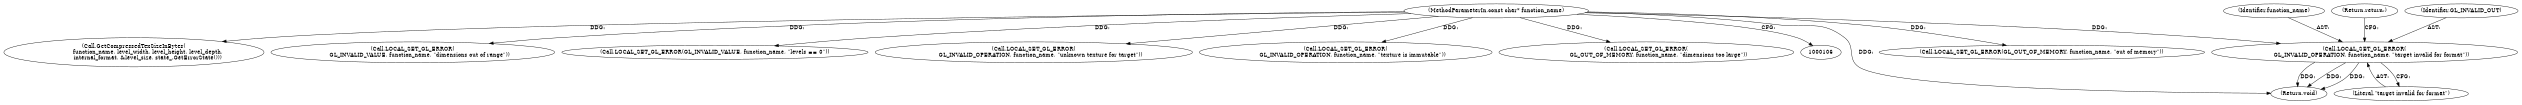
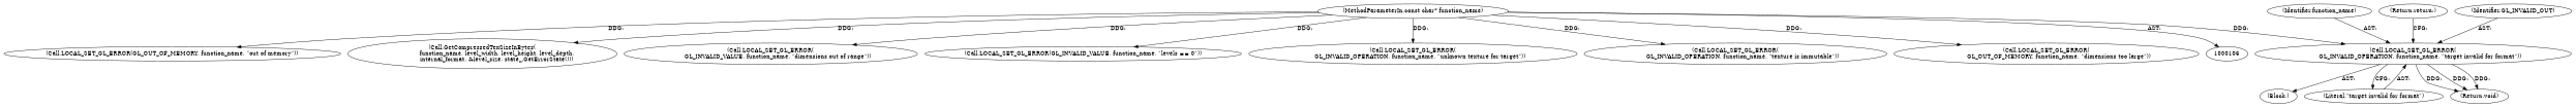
  digraph {
    n1 [label="(Call,LOCAL_SET_GL_ERROR(\n        GL_INVALID_OPERATION, function_name, \"target invalid for format\"))"]
+   n2 [label="(Block,)"]
    n3 [label="(Literal,\"target invalid for format\")"]
    n4 [label="(Return,void)"]
    n5 [label="(MethodParameterIn,const char* function_name)"]
    n6 [label="(Call,LOCAL_SET_GL_ERROR(GL_OUT_OF_MEMORY, function_name, \"out of memory\"))"]
    n7 [label="(Call,GetCompressedTexSizeInBytes(\n                function_name, level_width, level_height, level_depth,\n                internal_format, &level_size, state_.GetErrorState()))"]
    n8 [label="(Call,LOCAL_SET_GL_ERROR(\n        GL_INVALID_VALUE, function_name, \"dimensions out of range\"))"]
    n9 [label="(Call,LOCAL_SET_GL_ERROR(GL_INVALID_VALUE, function_name, \"levels == 0\"))"]
    n10 [label="(Call,LOCAL_SET_GL_ERROR(\n        GL_INVALID_OPERATION, function_name, \"unknown texture for target\"))"]
    n11 [label="(Call,LOCAL_SET_GL_ERROR(\n        GL_INVALID_OPERATION, function_name, \"texture is immutable\"))"]
    n12 [label="(Call,LOCAL_SET_GL_ERROR(\n              GL_OUT_OF_MEMORY, function_name, \"dimensions too large\"))"]
    1000106
    n14 [label="(Identifier,function_name)"]
    n15 [label="(Return,return;)"]
    n16 [label="(Identifier,GL_INVALID_OUT)"]
+   n1 -> n2 [label="AST: "]
    n1 -> n3 [label="CFG: "]
    n1 -> n4 [label="DDG: "]
    n1 -> n4 [label="DDG: "]
    n1 -> n4 [label="DDG: "]
    n3 -> n1 [label="AST: "]
    n5 -> n1 [label="DDG: "]
-   n5 -> n4 [label="DDG: "]
    n5 -> n6 [label="DDG: "]
    n5 -> n7 [label="DDG: "]
    n5 -> n8 [label="DDG: "]
    n5 -> n9 [label="DDG: "]
    n5 -> n10 [label="DDG: "]
    n5 -> n11 [label="DDG: "]
    n5 -> n12 [label="DDG: "]
-   n5 -> 1000106 [label="CFG: "]
+   n5 -> 1000106 [label="AST: "]
    n14 -> n1 [label="AST: "]
    n15 -> n1 [label="CFG: "]
    n16 -> n1 [label="AST: "]
  }
